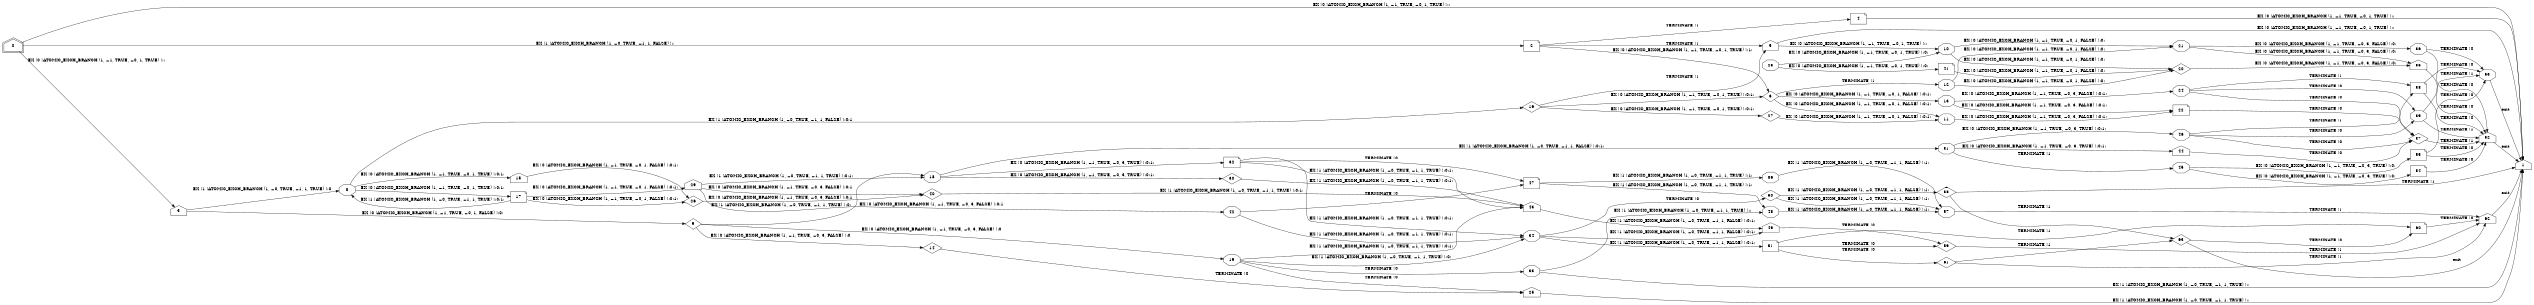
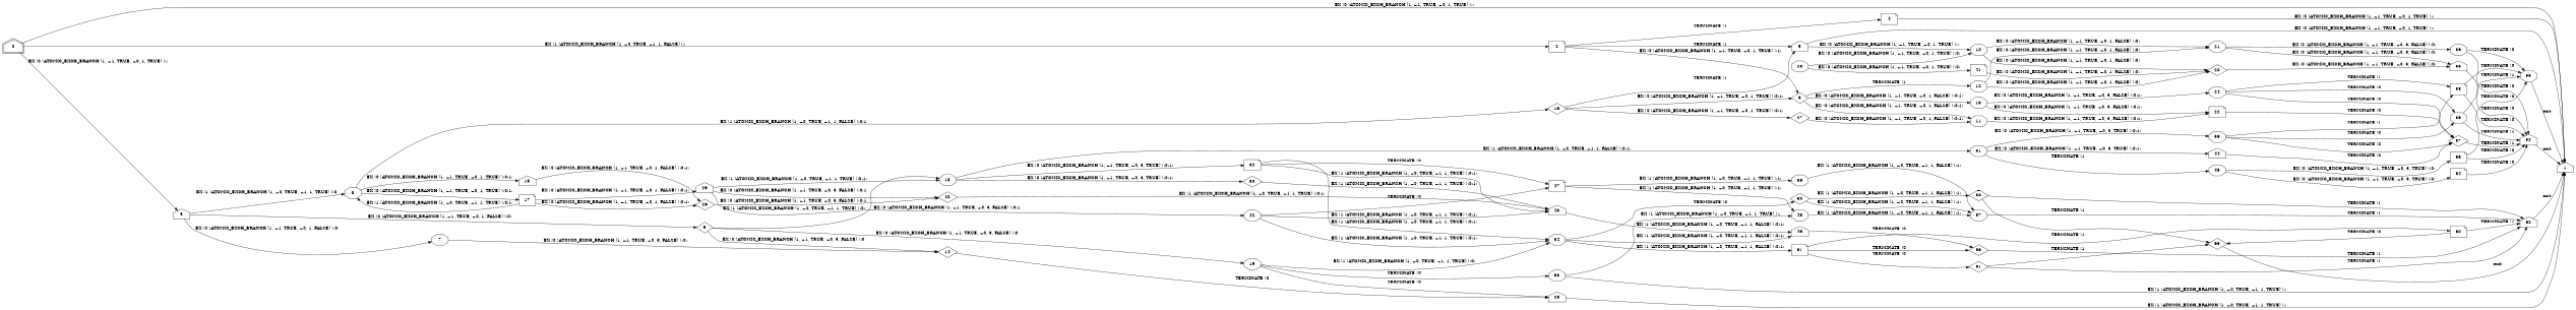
  digraph {
    rankdir=LR
    node [shape=octagon]
    0 [peripheries=2 shape=house]
    1 [shape=house]
    2 [shape=note]
    3 [shape=house]
    4 [shape=note]
    5 [shape=house]
    6 [shape=diamond]
+   7
    8
    9 [shape=diamond]
    10
    11
    12
    13
    14 [shape=diamond]
    15 [shape=house]
    16 [shape=diamond]
    17 [shape=note]
    18
    19
    20 [shape=diamond]
    21
    22 [shape=note]
    24
    25 [shape=house]
    26 [shape=diamond]
    27 [shape=diamond]
    29 [shape=house]
    30 [shape=diamond]
    31
    32 [shape=note]
    33
    34
    35 [shape=house]
    36
    37 [shape=diamond]
    38 [shape=note]
    39
    40 [shape=diamond]
    28
    41 [shape=note]
    42
    43 [shape=house]
    44 [shape=house]
    45
-   46
+   46 [label=56]
    47 [shape=note]
    48
    49 [shape=house]
    50 [shape=diamond]
    51 [shape=note]
    52 [shape=house]
    53
    54 [shape=note]
    55 [shape=note]
    n56 [label=86]
    57
    59 [shape=diamond]
    58 [shape=diamond]
    60 [shape=note]
    61 [shape=diamond]
    62 [shape=house]
    63 [shape=diamond]
    0 -> 1 [label="EX !0 !ATOMIC_EXCH_BRANCH (1, +1, TRUE, +0, 1, TRUE) !::"]
    0 -> 2 [label="EX !1 !ATOMIC_EXCH_BRANCH (1, +0, TRUE, +1, 1, FALSE) !::"]
    0 -> 3 [label="EX !0 !ATOMIC_EXCH_BRANCH (1, +1, TRUE, +0, 1, TRUE) !::"]
    2 -> 4 [label="TERMINATE !1"]
    2 -> 5 [label="TERMINATE !1"]
    2 -> 6 [label="EX !0 !ATOMIC_EXCH_BRANCH (1, +1, TRUE, +0, 1, TRUE) !:1:"]
+   3 -> 7 [label="EX !0 !ATOMIC_EXCH_BRANCH (1, +1, TRUE, +0, 1, FALSE) !:0:"]
    3 -> 8 [label="EX !1 !ATOMIC_EXCH_BRANCH (1, +0, TRUE, +1, 1, TRUE) !:0:"]
    3 -> 9 [label="EX !0 !ATOMIC_EXCH_BRANCH (1, +1, TRUE, +0, 1, FALSE) !:0:"]
    4 -> 1 [label="EX !0 !ATOMIC_EXCH_BRANCH (1, +1, TRUE, +0, 1, TRUE) !::"]
    5 -> 1 [label="EX !0 !ATOMIC_EXCH_BRANCH (1, +1, TRUE, +0, 1, TRUE) !::"]
    5 -> 10 [label="EX !0 !ATOMIC_EXCH_BRANCH (1, +1, TRUE, +0, 1, TRUE) !::"]
    6 -> 11 [label="EX !0 !ATOMIC_EXCH_BRANCH (1, +1, TRUE, +0, 1, FALSE) !:0:1:"]
    6 -> 12 [label="TERMINATE !1"]
    6 -> 13 [label="EX !0 !ATOMIC_EXCH_BRANCH (1, +1, TRUE, +0, 1, FALSE) !:0:1:"]
+   7 -> 14 [label="EX !0 !ATOMIC_EXCH_BRANCH (1, +1, TRUE, +0, 3, FALSE) !:0:"]
    8 -> 15 [label="EX !0 !ATOMIC_EXCH_BRANCH (1, +1, TRUE, +0, 1, TRUE) !:0:1:"]
    8 -> 16 [label="EX !1 !ATOMIC_EXCH_BRANCH (1, +0, TRUE, +1, 1, FALSE) !:0:1:"]
    8 -> 17 [label="EX !0 !ATOMIC_EXCH_BRANCH (1, +1, TRUE, +0, 1, TRUE) !:0:1:"]
    9 -> 14 [label="EX !0 !ATOMIC_EXCH_BRANCH (1, +1, TRUE, +0, 3, FALSE) !:0:"]
    9 -> 18 [label="EX !1 !ATOMIC_EXCH_BRANCH (1, +0, TRUE, +1, 1, TRUE) !:0:"]
    9 -> 19 [label="EX !0 !ATOMIC_EXCH_BRANCH (1, +1, TRUE, +0, 3, FALSE) !:0:"]
    10 -> 20 [label="EX !0 !ATOMIC_EXCH_BRANCH (1, +1, TRUE, +0, 1, FALSE) !:0:"]
    10 -> 21 [label="EX !0 !ATOMIC_EXCH_BRANCH (1, +1, TRUE, +0, 1, FALSE) !:0:"]
    11 -> 22 [label="EX !0 !ATOMIC_EXCH_BRANCH (1, +1, TRUE, +0, 3, FALSE) !:0:1:"]
    12 -> 20 [label="EX !0 !ATOMIC_EXCH_BRANCH (1, +1, TRUE, +0, 1, FALSE) !:0:"]
    12 -> 21 [label="EX !0 !ATOMIC_EXCH_BRANCH (1, +1, TRUE, +0, 1, FALSE) !:0:"]
    13 -> 22 [label="EX !0 !ATOMIC_EXCH_BRANCH (1, +1, TRUE, +0, 3, FALSE) !:0:1:"]
    13 -> 24 [label="EX !0 !ATOMIC_EXCH_BRANCH (1, +1, TRUE, +0, 3, FALSE) !:0:1:"]
    14 -> 25 [label="TERMINATE !0"]
    15 -> 26 [label="EX !0 !ATOMIC_EXCH_BRANCH (1, +1, TRUE, +0, 1, FALSE) !:0:1:"]
    16 -> 5 [label="TERMINATE !1"]
    16 -> 6 [label="EX !0 !ATOMIC_EXCH_BRANCH (1, +1, TRUE, +0, 1, TRUE) !:0:1:"]
    16 -> 27 [label="EX !0 !ATOMIC_EXCH_BRANCH (1, +1, TRUE, +0, 1, TRUE) !:0:1:"]
    17 -> 8 [label="EX !1 !ATOMIC_EXCH_BRANCH (1, +0, TRUE, +1, 1, TRUE) !:0:1:"]
    17 -> 26 [label="EX !0 !ATOMIC_EXCH_BRANCH (1, +1, TRUE, +0, 1, FALSE) !:0:1:"]
    17 -> 29 [label="EX !0 !ATOMIC_EXCH_BRANCH (1, +1, TRUE, +0, 1, FALSE) !:0:1:"]
    18 -> 30 [label="EX !0 !ATOMIC_EXCH_BRANCH (1, +1, TRUE, +0, 3, TRUE) !:0:1:"]
    18 -> 31 [label="EX !1 !ATOMIC_EXCH_BRANCH (1, +0, TRUE, +1, 1, FALSE) !:0:1:"]
    18 -> 32 [label="EX !0 !ATOMIC_EXCH_BRANCH (1, +1, TRUE, +0, 3, TRUE) !:0:1:"]
    19 -> 25 [label="TERMINATE !0"]
    19 -> 33 [label="TERMINATE !0"]
    19 -> 34 [label="EX !1 !ATOMIC_EXCH_BRANCH (1, +0, TRUE, +1, 1, TRUE) !:0:"]
    20 -> 35 [label="EX !0 !ATOMIC_EXCH_BRANCH (1, +1, TRUE, +0, 3, FALSE) !:0:"]
    21 -> 35 [label="EX !0 !ATOMIC_EXCH_BRANCH (1, +1, TRUE, +0, 3, FALSE) !:0:"]
    21 -> 36 [label="EX !0 !ATOMIC_EXCH_BRANCH (1, +1, TRUE, +0, 3, FALSE) !:0:"]
    22 -> 37 [label="TERMINATE !0"]
    24 -> 37 [label="TERMINATE !0"]
    24 -> 38 [label="TERMINATE !1"]
    24 -> 39 [label="TERMINATE !0"]
    25 -> 1 [label="EX !1 !ATOMIC_EXCH_BRANCH (1, +0, TRUE, +1, 1, TRUE) !::"]
    26 -> 40 [label="EX !0 !ATOMIC_EXCH_BRANCH (1, +1, TRUE, +0, 3, FALSE) !:0:1:"]
    27 -> 11 [label="EX !0 !ATOMIC_EXCH_BRANCH (1, +1, TRUE, +0, 1, FALSE) !:0:1:"]
    29 -> 18 [label="EX !1 !ATOMIC_EXCH_BRANCH (1, +0, TRUE, +1, 1, TRUE) !:0:1:"]
    29 -> 40 [label="EX !0 !ATOMIC_EXCH_BRANCH (1, +1, TRUE, +0, 3, FALSE) !:0:1:"]
    29 -> 42 [label="EX !0 !ATOMIC_EXCH_BRANCH (1, +1, TRUE, +0, 3, FALSE) !:0:1:"]
    30 -> 43 [label="EX !1 !ATOMIC_EXCH_BRANCH (1, +0, TRUE, +1, 1, TRUE) !:0:1:"]
    31 -> 44 [label="EX !0 !ATOMIC_EXCH_BRANCH (1, +1, TRUE, +0, 3, TRUE) !:0:1:"]
    31 -> 45 [label="TERMINATE !1"]
    31 -> 46 [label="EX !0 !ATOMIC_EXCH_BRANCH (1, +1, TRUE, +0, 3, TRUE) !:0:1:"]
    32 -> 34 [label="EX !1 !ATOMIC_EXCH_BRANCH (1, +0, TRUE, +1, 1, TRUE) !:0:1:"]
    32 -> 43 [label="EX !1 !ATOMIC_EXCH_BRANCH (1, +0, TRUE, +1, 1, TRUE) !:0:1:"]
    32 -> 47 [label="TERMINATE !0"]
    33 -> 1 [label="EX !1 !ATOMIC_EXCH_BRANCH (1, +0, TRUE, +1, 1, TRUE) !::"]
    33 -> 48 [label="EX !1 !ATOMIC_EXCH_BRANCH (1, +0, TRUE, +1, 1, TRUE) !::"]
    34 -> 49 [label="EX !1 !ATOMIC_EXCH_BRANCH (1, +0, TRUE, +1, 1, FALSE) !:0:1:"]
    34 -> 50 [label="TERMINATE !0"]
    34 -> 51 [label="EX !1 !ATOMIC_EXCH_BRANCH (1, +0, TRUE, +1, 1, FALSE) !:0:1:"]
    35 -> 52 [label="TERMINATE !0"]
    36 -> 52 [label="TERMINATE !0"]
    36 -> 53 [label="TERMINATE !0"]
    37 -> 52 [label="TERMINATE !1"]
    38 -> 52 [label="TERMINATE !0"]
    38 -> 53 [label="TERMINATE !0"]
    39 -> 52 [label="TERMINATE !1"]
    39 -> 53 [label="TERMINATE !1"]
    40 -> 43 [label="EX !1 !ATOMIC_EXCH_BRANCH (1, +0, TRUE, +1, 1, TRUE) !:0:1:"]
    28 -> 10 [label="EX !0 !ATOMIC_EXCH_BRANCH (1, +1, TRUE, +0, 1, TRUE) !:0:"]
    28 -> 41 [label="EX !0 !ATOMIC_EXCH_BRANCH (1, +1, TRUE, +0, 1, TRUE) !:0:"]
    41 -> 20 [label="EX !0 !ATOMIC_EXCH_BRANCH (1, +1, TRUE, +0, 1, FALSE) !:0:"]
    42 -> 34 [label="EX !1 !ATOMIC_EXCH_BRANCH (1, +0, TRUE, +1, 1, TRUE) !:0:1:"]
-   19 -> 43 [label="EX !1 !ATOMIC_EXCH_BRANCH (1, +0, TRUE, +1, 1, TRUE) !:0:1:"]
+   42 -> 43 [label="EX !1 !ATOMIC_EXCH_BRANCH (1, +0, TRUE, +1, 1, TRUE) !:0:1:"]
    42 -> 47 [label="TERMINATE !0"]
    43 -> 49 [label="EX !1 !ATOMIC_EXCH_BRANCH (1, +0, TRUE, +1, 1, FALSE) !:0:1:"]
    44 -> 37 [label="TERMINATE !0"]
    45 -> 54 [label="EX !0 !ATOMIC_EXCH_BRANCH (1, +1, TRUE, +0, 3, TRUE) !:0:"]
    45 -> 55 [label="EX !0 !ATOMIC_EXCH_BRANCH (1, +1, TRUE, +0, 3, TRUE) !:0:"]
    46 -> 37 [label="TERMINATE !0"]
    46 -> 38 [label="TERMINATE !1"]
    46 -> 39 [label="TERMINATE !0"]
    47 -> 48 [label="EX !1 !ATOMIC_EXCH_BRANCH (1, +0, TRUE, +1, 1, TRUE) !:1:"]
    47 -> n56 [label="EX !1 !ATOMIC_EXCH_BRANCH (1, +0, TRUE, +1, 1, TRUE) !:1:"]
    48 -> 57 [label="EX !1 !ATOMIC_EXCH_BRANCH (1, +0, TRUE, +1, 1, FALSE) !:1:"]
    49 -> 59 [label="TERMINATE !0"]
    50 -> 57 [label="EX !1 !ATOMIC_EXCH_BRANCH (1, +0, TRUE, +1, 1, FALSE) !:1:"]
    50 -> 58 [label="EX !1 !ATOMIC_EXCH_BRANCH (1, +0, TRUE, +1, 1, FALSE) !:1:"]
    51 -> 59 [label="TERMINATE !0"]
    51 -> 60 [label="TERMINATE !1"]
    51 -> 61 [label="TERMINATE !0"]
    52 -> 1 [label=exit]
    53 -> 1 [label=exit]
    54 -> 52 [label="TERMINATE !0"]
    55 -> 52 [label="TERMINATE !0"]
    55 -> 53 [label="TERMINATE !0"]
    n56 -> 57 [label="EX !1 !ATOMIC_EXCH_BRANCH (1, +0, TRUE, +1, 1, FALSE) !:1:"]
    57 -> 62 [label="TERMINATE !1"]
    59 -> 62 [label="TERMINATE !1"]
-   58 -> 1 [label="TERMINATE !1"]
+   58 -> 62 [label="TERMINATE !1"]
    58 -> 63 [label="TERMINATE !1"]
-   60 -> 62 [label="TERMINATE !0"]
-   63 -> 60 [label="TERMINATE !0"]
+   60 -> 62 [label="TERMINATE !1"]
+   60 -> 63 [label="TERMINATE !0"]
    61 -> 62 [label="TERMINATE !1"]
    61 -> 63 [label="TERMINATE !1"]
    62 -> 1 [label=exit]
    63 -> 1 [label=exit]
  }
